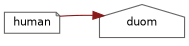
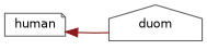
  digraph {
    rankdir=LR
    node [color=grey40 fillcolor=white fontname=Helvetica fontsize=10 style=filled]
    n1 [height=0.2 label=human shape=note width=0.4]
    n2 [height=0.2 label=duom shape=house width=0.4]
-   n2 -> n1 [color=firebrick4 dir=back fontname=Helvetica fontsize=10 labelfontname=Helvetica labelfontsize=10 style=solid]
+   n1 -> n2 [color=firebrick4 dir=back fontname=Helvetica fontsize=10 labelfontname=Helvetica labelfontsize=10 style=solid]
  }
